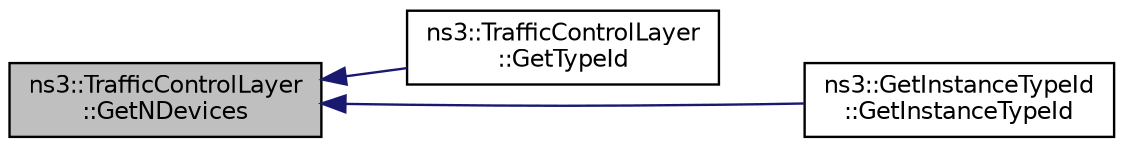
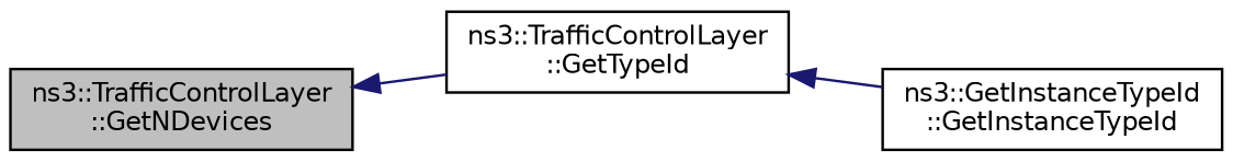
  digraph {
    rankdir=LR
    node [color=black fillcolor=white fontname=Helvetica fontsize=10 shape=record style=filled]
    edge [color=midnightblue dir=back fontname=Helvetica fontsize=10 labelfontname=Helvetica labelfontsize=10 style=solid]
    n1 [fillcolor=grey75 fontcolor=black height=0.2 label="ns3::TrafficControlLayer\l::GetNDevices" width=0.4]
    n2 [height=0.2 label="ns3::TrafficControlLayer\l::GetTypeId" width=0.4]
    n3 [height=0.2 label="ns3::GetInstanceTypeId\l::GetInstanceTypeId" width=0.4]
    n1 -> n2
-   n1 -> n3
+   n2 -> n3
  }
